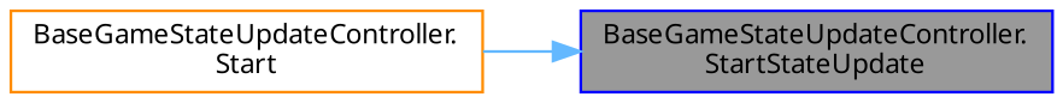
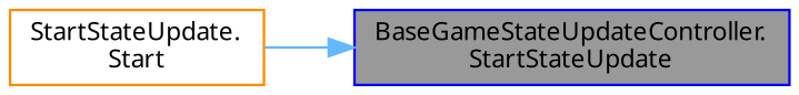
  digraph {
    rankdir=RL
    fontname="Noto Sans"
    node [fontname="Noto Sans" fontsize=10 shape=box style=filled]
    n1 [color=blue fillcolor=grey60 fontcolor=black height=0.2 label="BaseGameStateUpdateController.\lStartStateUpdate" width=0.4]
-   n2 [color=darkorange fillcolor=white height=0.2 label="BaseGameStateUpdateController.\lStart" width=0.4]
+   n2 [color=darkorange fillcolor=white height=0.2 label="StartStateUpdate.\lStart" width=0.4]
    n1 -> n2 [color=steelblue1 dir=back fontname="Noto Sans" fontsize=10 labelfontname=Helvetica labelfontsize=10 style=solid]
  }
